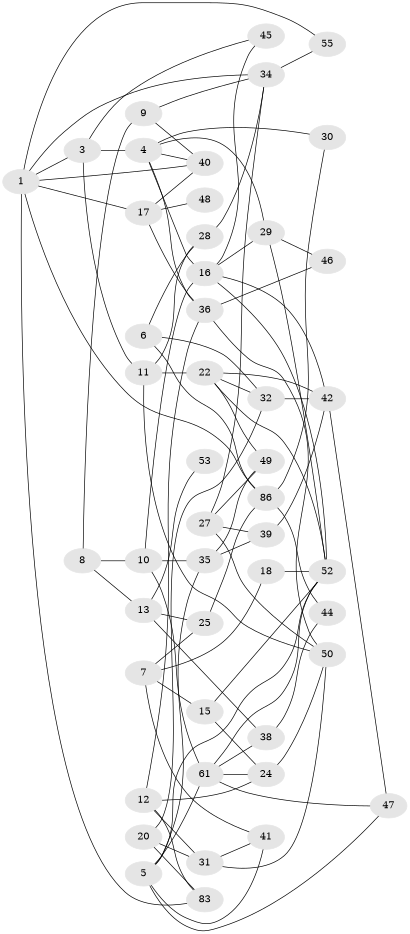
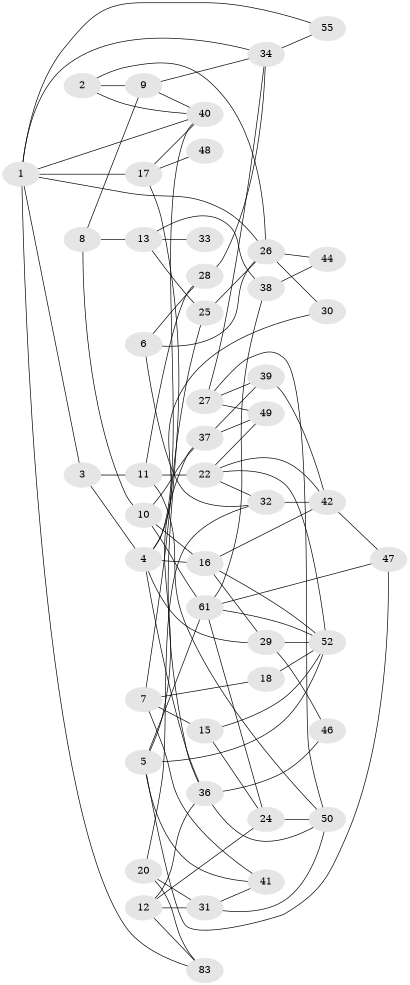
  graph {
    rankdir=LR
    node [color=gray90 style=filled]
    1
    3
    17
-   26 [label=86]
+   26
    34
    40
    n7 [label=83]
    n8 [label=55]
    4
    11
-   45
    36
    48
    30
    44
+   2
    9
    16
    29
    28
    22
    50
    52
    42
    46
    n26 [label=61]
    5
-   35
+   35 [label=37]
    41
    47
    24
    38
    49
    39
    6
    32
    7
    15
    18
    25
    8
    10
    13
-   33 [label=53]
+   33
    12
    31
    20
    27
    1 -- 3
    1 -- 17
    1 -- 26
    1 -- 34
    1 -- 40
    1 -- n7
    1 -- n8
    3 -- 4
    3 -- 11
-   3 -- 45
    17 -- 40
    17 -- 36
    17 -- 48
    26 -- 30
    26 -- 44
    34 -- n8
    4 -- 40
    4 -- 36
    4 -- 30
    4 -- 16
    4 -- 29
    11 -- 28
    11 -- 22
    11 -- 50
    36 -- 50
    36 -- 46
+   2 -- 26
+   2 -- 40
+   2 -- 9
    9 -- 34
    9 -- 40
-   16 -- 45
    16 -- 29
    16 -- 52
    16 -- 42
    29 -- 52
    29 -- 46
    28 -- 34
    22 -- 52
    22 -- 42
    22 -- 49
    22 -- 32
    42 -- 47
    n26 -- 52
    n26 -- 47
    n26 -- 24
    n26 -- 38
    5 -- 52
    5 -- n26
    5 -- 35
    5 -- 41
    5 -- 47
    35 -- 49
    35 -- 39
    24 -- 50
    38 -- 44
    39 -- 42
    6 -- 26
    6 -- 28
    6 -- 32
    32 -- 42
    7 -- 41
    7 -- 15
    7 -- 18
    7 -- 25
    15 -- 52
    15 -- 24
    18 -- 52
    25 -- 26
    8 -- 9
    8 -- 10
    8 -- 13
    10 -- 16
    10 -- n26
    10 -- 35
    13 -- 38
    13 -- 25
    13 -- 33
    12 -- n7
    12 -- 36
    12 -- 24
    12 -- 31
    31 -- 50
    31 -- 41
    20 -- n7
    20 -- 32
    20 -- 31
    27 -- 34
    27 -- 50
    27 -- 49
    27 -- 39
  }
